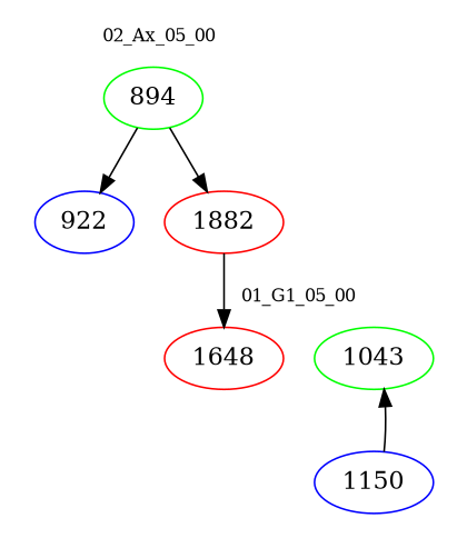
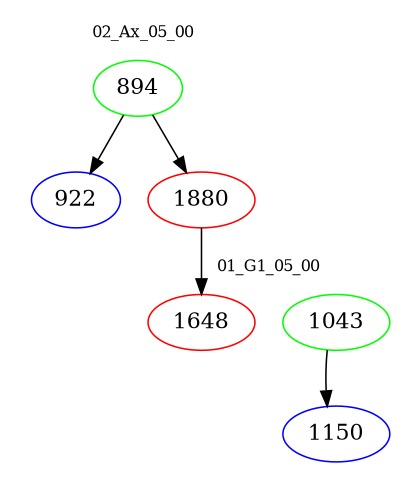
  digraph {
    node [color=green]
    edge [color=black]
    n1 [label=894]
    n2 [color=blue label=922]
-   n3 [color=red label=1882]
+   n3 [color=red label=1880]
    n4 [label=1043]
    n5 [color=blue label=1150]
    n6 [color=red label=1648]
    subgraph cluster_1 {
      color=white
      fontsize=10
      label="02_Ax_05_00"
      n1
      n2
      n3
    }
    subgraph cluster_2 {
      color=white
      fontsize=10
      label="01_G1_05_00"
      n4
      n5
      n6
    }
    n1 -> n2
    n1 -> n3
    n3 -> n6
-   n5 -> n4
+   n4 -> n5
  }
